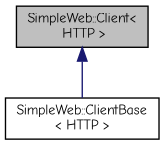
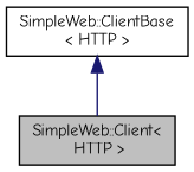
  digraph {
    fontname="Comic Neue"
    node [color=black fontname="Comic Neue" fontsize=10 shape=record style=filled]
    n1 [fillcolor=grey75 fontcolor=black height=0.2 label="SimpleWeb::Client\<\l HTTP \>" width=0.4]
    n2 [fillcolor=white height=0.2 label="SimpleWeb::ClientBase\l\< HTTP \>" width=0.4]
-   n1 -> n2 [color=midnightblue dir=back fontname="Comic Neue" fontsize=10 labelfontname=Helvetica labelfontsize=10 style=solid]
+   n2 -> n1 [color=midnightblue dir=back fontname="Comic Neue" fontsize=10 labelfontname=Helvetica labelfontsize=10 style=solid]
  }
